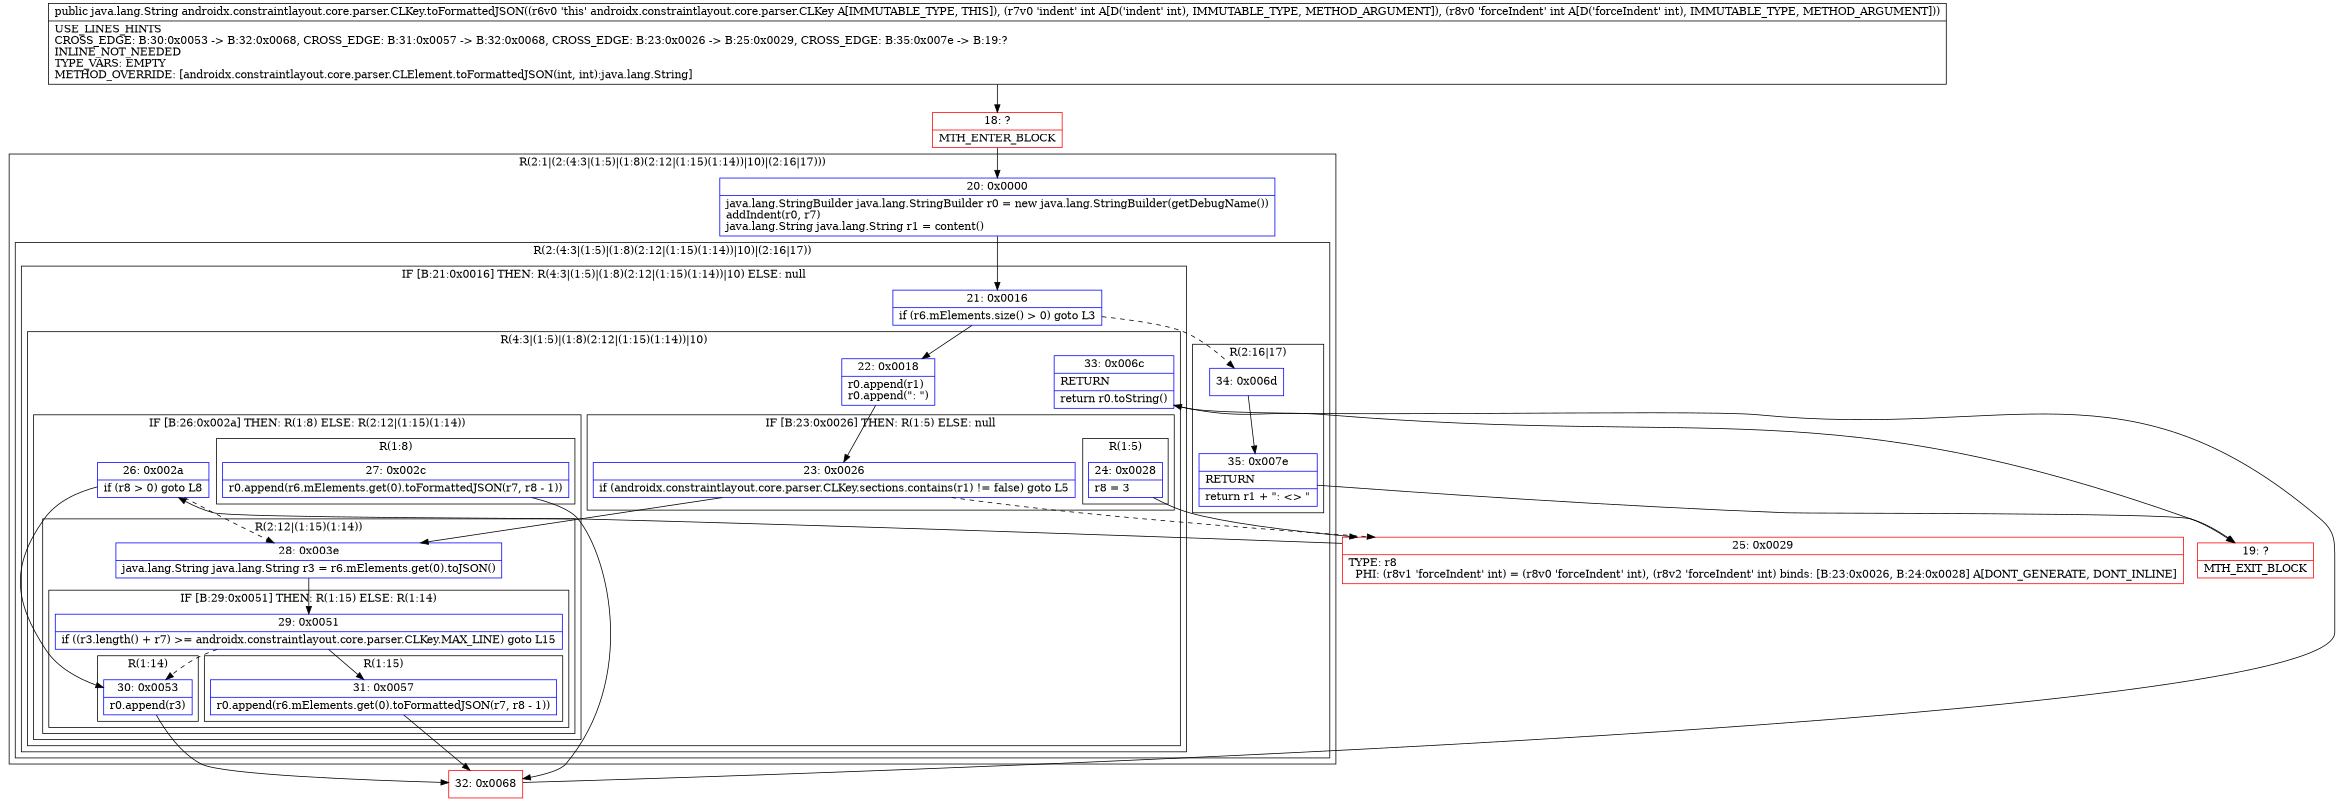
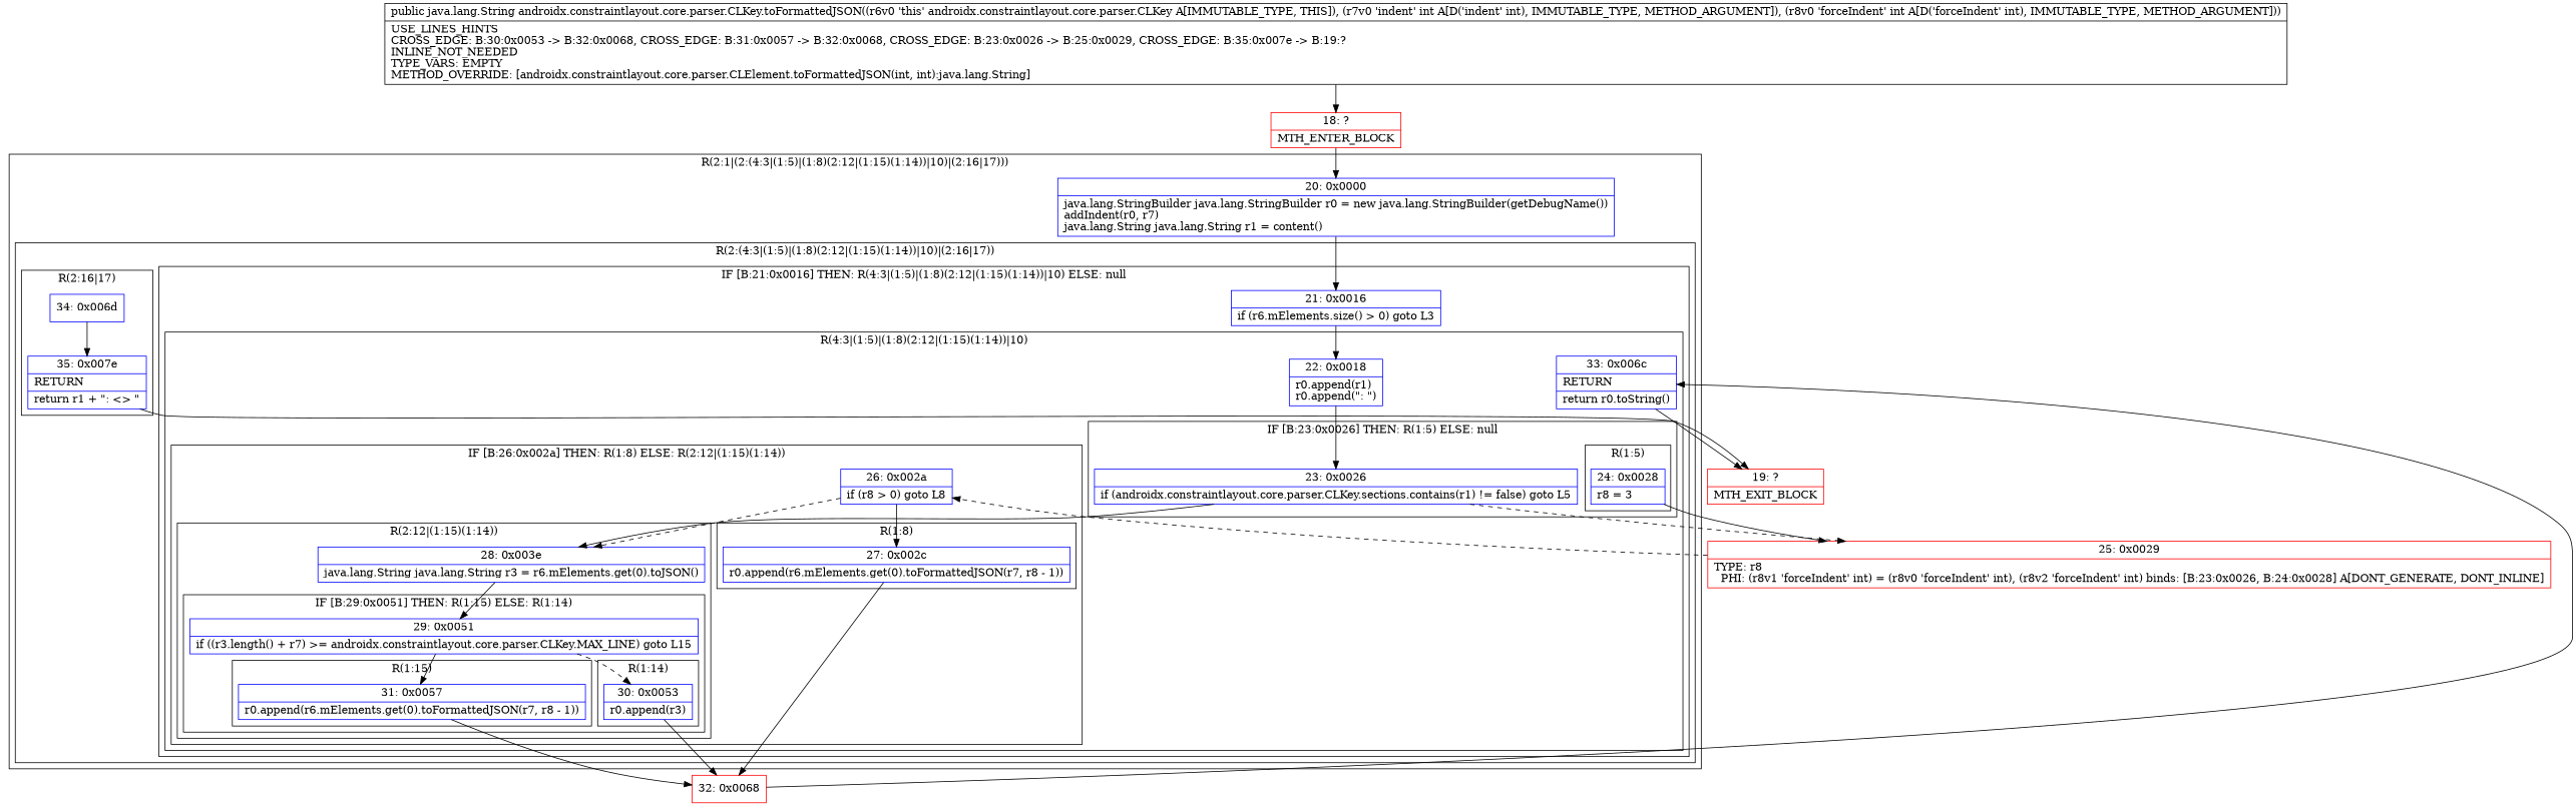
  digraph {
    node [color=blue shape=record]
    n1 [label="{24\:\ 0x0028|r8 = 3\l}"]
    n2 [label="{23\:\ 0x0026|if (androidx.constraintlayout.core.parser.CLKey.sections.contains(r1) != false) goto L5\l}"]
    n3 [label="{27\:\ 0x002c|r0.append(r6.mElements.get(0).toFormattedJSON(r7, r8 \- 1))\l}"]
    n4 [label="{31\:\ 0x0057|r0.append(r6.mElements.get(0).toFormattedJSON(r7, r8 \- 1))\l}"]
    n5 [label="{30\:\ 0x0053|r0.append(r3)\l}"]
    n6 [label="{29\:\ 0x0051|if ((r3.length() + r7) \>= androidx.constraintlayout.core.parser.CLKey.MAX_LINE) goto L15\l}"]
    n7 [label="{28\:\ 0x003e|java.lang.String java.lang.String r3 = r6.mElements.get(0).toJSON()\l}"]
    n8 [label="{26\:\ 0x002a|if (r8 \> 0) goto L8\l}"]
    n9 [label="{22\:\ 0x0018|r0.append(r1)\lr0.append(\": \")\l}"]
    n10 [label="{33\:\ 0x006c|RETURN\l|return r0.toString()\l}"]
    n11 [label="{21\:\ 0x0016|if (r6.mElements.size() \> 0) goto L3\l}"]
    n12 [label="{34\:\ 0x006d}"]
    n13 [label="{35\:\ 0x007e|RETURN\l|return r1 + \": \<\> \"\l}"]
    n14 [label="{20\:\ 0x0000|java.lang.StringBuilder java.lang.StringBuilder r0 = new java.lang.StringBuilder(getDebugName())\laddIndent(r0, r7)\ljava.lang.String java.lang.String r1 = content()\l}"]
    n15 [color=red label="{25\:\ 0x0029|TYPE: r8 \l  PHI: (r8v1 'forceIndent' int) = (r8v0 'forceIndent' int), (r8v2 'forceIndent' int) binds: [B:23:0x0026, B:24:0x0028] A[DONT_GENERATE, DONT_INLINE]\l}"]
    n16 [color=red label="{32\:\ 0x0068}"]
    n17 [color=red label="{19\:\ ?|MTH_EXIT_BLOCK\l}"]
    n18 [color=red label="{18\:\ ?|MTH_ENTER_BLOCK\l}"]
    n19 [label="{public java.lang.String androidx.constraintlayout.core.parser.CLKey.toFormattedJSON((r6v0 'this' androidx.constraintlayout.core.parser.CLKey A[IMMUTABLE_TYPE, THIS]), (r7v0 'indent' int A[D('indent' int), IMMUTABLE_TYPE, METHOD_ARGUMENT]), (r8v0 'forceIndent' int A[D('forceIndent' int), IMMUTABLE_TYPE, METHOD_ARGUMENT]))  | USE_LINES_HINTS\lCROSS_EDGE: B:30:0x0053 \-\> B:32:0x0068, CROSS_EDGE: B:31:0x0057 \-\> B:32:0x0068, CROSS_EDGE: B:23:0x0026 \-\> B:25:0x0029, CROSS_EDGE: B:35:0x007e \-\> B:19:?\lINLINE_NOT_NEEDED\lTYPE_VARS: EMPTY\lMETHOD_OVERRIDE: [androidx.constraintlayout.core.parser.CLElement.toFormattedJSON(int, int):java.lang.String]\l}" color=""]
    subgraph cluster_1 {
      label="R(2:1|(2:(4:3|(1:5)|(1:8)(2:12|(1:15)(1:14))|10)|(2:16|17)))"
      n14
      subgraph cluster_2 {
        label="R(2:(4:3|(1:5)|(1:8)(2:12|(1:15)(1:14))|10)|(2:16|17))"
        subgraph cluster_3 {
          label="IF [B:21:0x0016] THEN: R(4:3|(1:5)|(1:8)(2:12|(1:15)(1:14))|10) ELSE: null"
          n11
          subgraph cluster_4 {
            label="R(4:3|(1:5)|(1:8)(2:12|(1:15)(1:14))|10)"
            n9
            n10
            subgraph cluster_5 {
              label="IF [B:23:0x0026] THEN: R(1:5) ELSE: null"
              n2
              subgraph cluster_6 {
                label="R(1:5)"
                n1
              }
            }
            subgraph cluster_7 {
              label="IF [B:26:0x002a] THEN: R(1:8) ELSE: R(2:12|(1:15)(1:14))"
              n8
              subgraph cluster_8 {
                label="R(1:8)"
                n3
              }
              subgraph cluster_9 {
                label="R(2:12|(1:15)(1:14))"
                n7
                subgraph cluster_10 {
                  label="IF [B:29:0x0051] THEN: R(1:15) ELSE: R(1:14)"
                  n6
                  subgraph cluster_11 {
                    label="R(1:15)"
                    n4
                  }
                  subgraph cluster_12 {
                    label="R(1:14)"
                    n5
                  }
                }
              }
            }
          }
        }
        subgraph cluster_13 {
          label="R(2:16|17)"
          n12
          n13
        }
      }
    }
    n1 -> n15
    n2 -> n7
    n2 -> n15 [style=dashed]
    n3 -> n16
    n4 -> n16
    n5 -> n16
    n6 -> n4
    n6 -> n5 [style=dashed]
    n7 -> n6
-   n8 -> n5
+   n8 -> n3
    n8 -> n7 [style=dashed]
    n9 -> n2
    n10 -> n17
    n11 -> n9
-   n11 -> n12 [style=dashed]
    n12 -> n13
    n13 -> n17
    n14 -> n11
-   n15 -> n8
+   n15 -> n8 [style=dashed]
    n16 -> n10
    n18 -> n14
    n19 -> n18
  }
